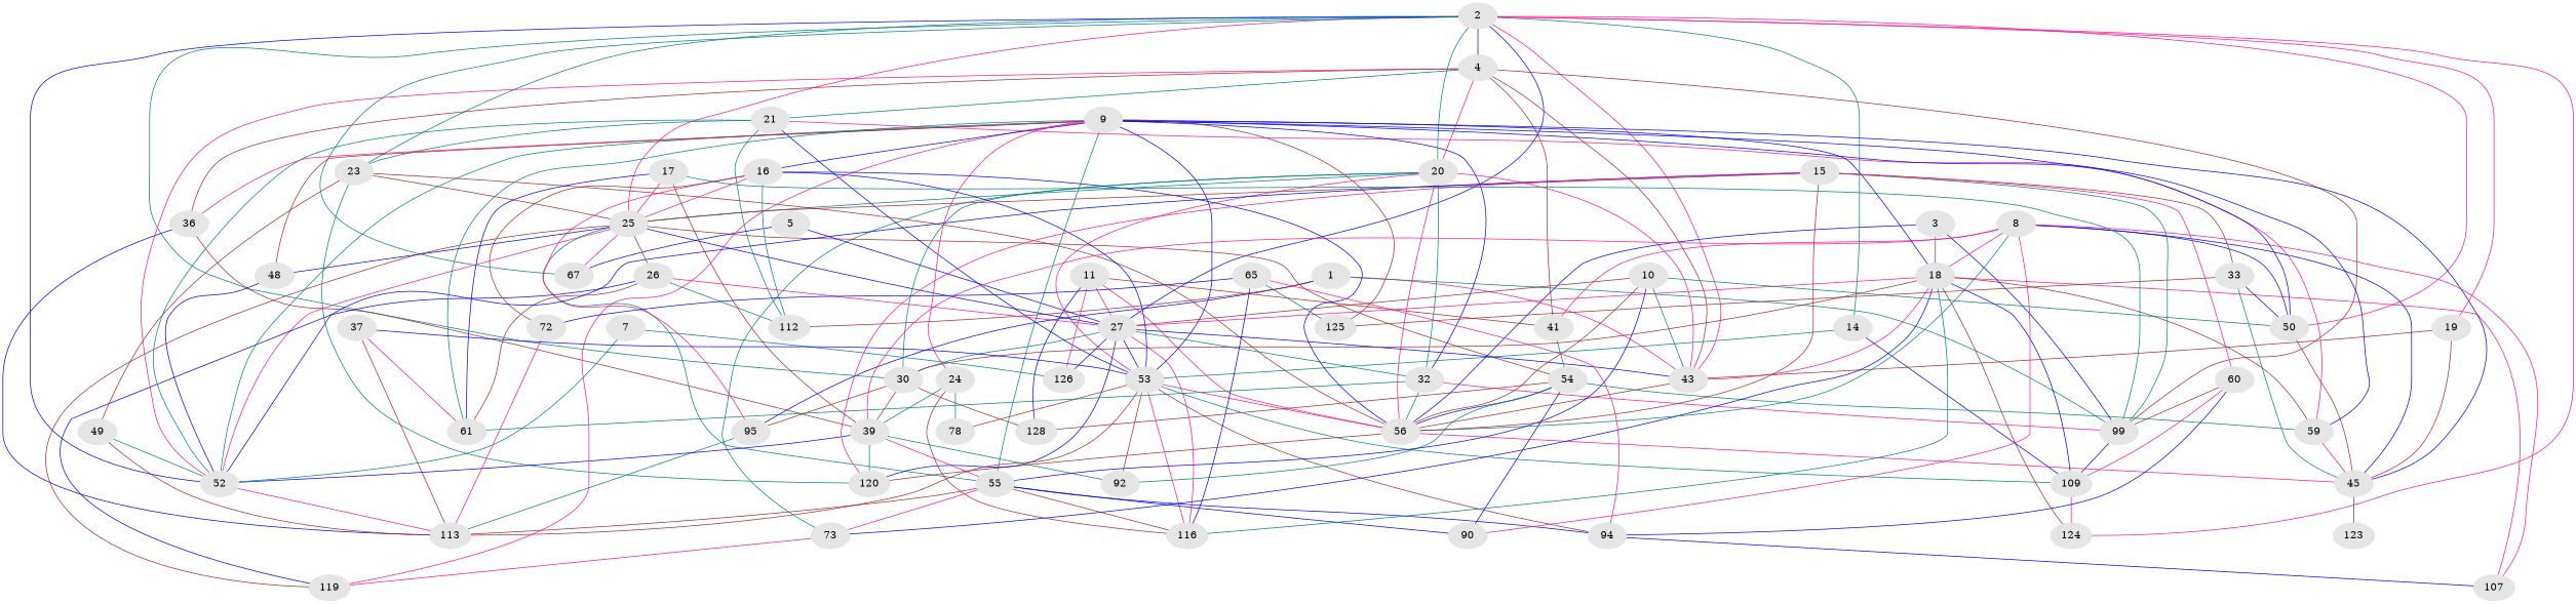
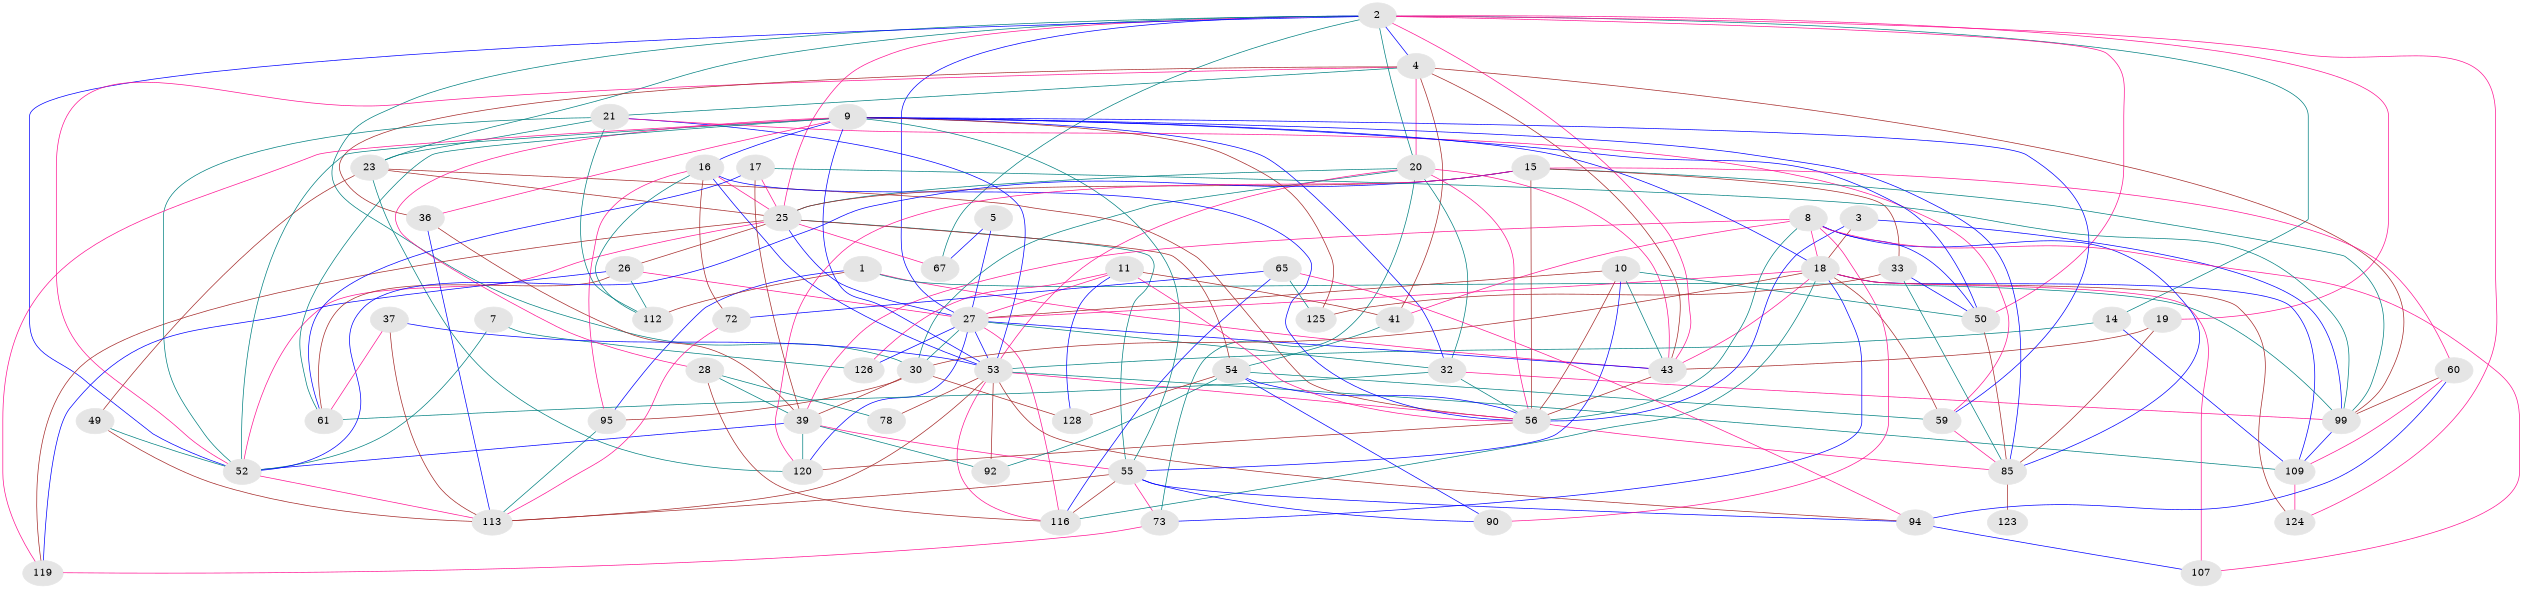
  graph {
    node [color=gray90 style=filled]
    edge [color=deeppink]
    1 [super="+22"]
    43 [super="+45"]
    95
    99 [super="+121+110"]
    112
    56 [super="+62+81"]
    113 [super="+122"]
    109
    2 [super="+6+34"]
    4 [super="+104+102+82"]
    14
    19
    20 [super="+77"]
    23 [super="+35"]
    25 [super="+63+87+47+80"]
    27 [super="+88+38"]
    30 [super="+74+127"]
    50 [super="+91"]
    52 [super="+89+115"]
    67
    124
    21 [super="+111"]
    36
    41
    53 [super="+66"]
-   85 [super="+86+132" label=45]
+   85 [super="+86+132"]
    32
    73
    120 [super="+129"]
    49
-   48
    55 [super="+103"]
    119
    26 [super="+42"]
    54 [super="+76"]
    126
    116 [super="+118"]
    39 [super="+46+106"]
    128
    18 [super="+44+58"]
    107
    59
    3
    5
    7
    8 [super="+70+68"]
    90
    92
    123
    9 [super="+31+12"]
    16 [super="+97+29"]
-   24
+   24 [label=28]
    61 [super="+71"]
    125
    72
    78
    94
    10 [super="+57"]
    11 [super="+40"]
    15 [super="+28+79"]
    33
    60
    17
    37
    65
    1 -- 43
    1 -- 95 [color=blue]
    1 -- 99 [color=teal]
    1 -- 112 [color=brown]
    43 -- 56 [color=brown]
    95 -- 113 [color=teal]
    99 -- 109 [color=blue]
    56 -- 85
    56 -- 120 [color=brown]
    109 -- 124
    2 -- 43
    2 -- 4 [color=blue]
    2 -- 14 [color=teal]
    2 -- 19
    2 -- 20 [color=teal]
    2 -- 23 [color=teal]
    2 -- 25
    2 -- 27 [color=blue]
    2 -- 30 [color=teal]
    2 -- 50
    2 -- 52 [color=blue]
    2 -- 67 [color=teal]
    2 -- 124
    4 -- 43 [color=brown]
    4 -- 99 [color=brown]
    4 -- 20
    4 -- 52
    4 -- 21 [color=teal]
    4 -- 36 [color=brown]
    4 -- 41 [color=brown]
    14 -- 109 [color=blue]
    14 -- 53 [color=teal]
    19 -- 43 [color=brown]
    19 -- 85 [color=brown]
    20 -- 43
    20 -- 56
    20 -- 25 [color=teal]
    20 -- 30 [color=teal]
    20 -- 53
    20 -- 32 [color=teal]
    20 -- 73 [color=teal]
    23 -- 56 [color=brown]
    23 -- 25 [color=brown]
    23 -- 120 [color=teal]
    23 -- 49 [color=brown]
    25 -- 27 [color=blue]
    25 -- 52
    25 -- 67
-   25 -- 48 [color=blue]
    25 -- 55 [color=teal]
    25 -- 119 [color=brown]
    25 -- 26 [color=brown]
    25 -- 54 [color=brown]
    27 -- 43 [color=blue weight=3]
    27 -- 30 [color=teal]
    27 -- 53 [color=blue]
    27 -- 32 [color=teal]
    27 -- 120 [color=blue]
    27 -- 126 [color=blue]
    27 -- 116
    30 -- 95 [color=brown]
    30 -- 39 [color=brown]
    30 -- 128 [color=brown]
    50 -- 85 [color=brown]
    52 -- 113
    21 -- 112 [color=teal]
    21 -- 23 [color=teal]
    21 -- 52 [color=teal]
    21 -- 53 [color=blue]
    21 -- 59
    36 -- 113 [color=blue]
    36 -- 39 [color=brown]
    41 -- 54 [color=teal]
    53 -- 56
    53 -- 113 [color=brown]
    53 -- 109 [color=teal]
    53 -- 116
    53 -- 92 [color=brown]
    53 -- 78 [color=brown]
    53 -- 94 [color=brown]
    85 -- 123 [color=brown]
    32 -- 99
    32 -- 56 [color=teal]
    32 -- 61 [color=teal]
    73 -- 119
    49 -- 113 [color=brown]
    49 -- 52 [color=teal]
-   48 -- 52 [color=blue]
    55 -- 113 [color=brown]
    55 -- 73
    55 -- 116 [color=brown]
    55 -- 90 [color=blue]
    55 -- 94 [color=blue]
    26 -- 112 [color=teal]
    26 -- 27
    26 -- 119 [color=blue]
    26 -- 61 [color=brown]
    54 -- 56 [color=blue]
    54 -- 128 [color=brown]
    54 -- 59 [color=teal]
    54 -- 90 [color=blue]
    54 -- 92 [color=teal]
    39 -- 52 [color=blue]
    39 -- 120 [color=teal]
    39 -- 55
    39 -- 92 [color=teal]
    18 -- 43
    18 -- 109 [color=blue]
    18 -- 27
    18 -- 30 [color=brown]
    18 -- 124 [color=brown]
    18 -- 73 [color=blue]
    18 -- 116 [color=teal]
    18 -- 107
    18 -- 59 [color=brown]
    59 -- 85
    3 -- 99 [color=blue]
    3 -- 56 [color=blue]
    3 -- 18 [color=brown]
    5 -- 27 [color=blue]
    5 -- 67 [color=blue]
    7 -- 52 [color=teal]
    7 -- 126 [color=teal]
    8 -- 56 [color=teal]
    8 -- 50 [color=blue]
    8 -- 41
    8 -- 85 [color=blue]
    8 -- 39
    8 -- 18
    8 -- 107
    8 -- 90
    9 -- 50 [color=blue]
    9 -- 52 [color=teal]
    9 -- 36
    9 -- 53 [color=blue weight=2]
    9 -- 85 [color=blue]
    9 -- 32 [color=blue]
-   9 -- 48 [color=brown]
    9 -- 55 [color=teal]
    9 -- 119
    9 -- 18 [color=blue]
    9 -- 59 [color=blue]
    9 -- 16 [color=blue]
    9 -- 24
    9 -- 61 [color=teal]
    9 -- 125 [color=brown]
    16 -- 95
    16 -- 112 [color=teal]
    16 -- 56 [color=blue]
    16 -- 25
    16 -- 53 [color=blue]
    16 -- 72 [color=brown]
    24 -- 116 [color=brown]
    24 -- 39 [color=teal]
    24 -- 78 [color=teal]
    72 -- 113
    94 -- 107 [color=blue]
    10 -- 43 [color=teal]
    10 -- 56 [color=brown]
    10 -- 27 [color=brown]
    10 -- 50 [color=teal]
    10 -- 55 [color=blue]
    11 -- 56
    11 -- 27
    11 -- 41 [color=brown]
    11 -- 126
    11 -- 128 [color=blue]
    15 -- 99 [color=teal]
    15 -- 56 [color=brown]
    15 -- 25 [color=brown weight=2]
    15 -- 52 [color=blue]
    15 -- 120
    15 -- 33 [color=brown]
    15 -- 60
    33 -- 50 [color=blue]
    33 -- 85 [color=teal]
    33 -- 125 [color=brown]
    60 -- 99 [color=brown]
    60 -- 109
    60 -- 94 [color=blue]
    17 -- 99 [color=teal]
    17 -- 25
    17 -- 39 [color=brown]
    17 -- 61 [color=blue]
    37 -- 113 [color=brown]
    37 -- 53 [color=blue]
    37 -- 61
    65 -- 116 [color=blue]
    65 -- 125 [color=teal]
    65 -- 72 [color=blue]
    65 -- 94
  }
